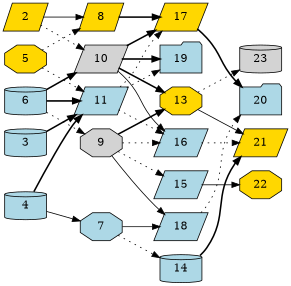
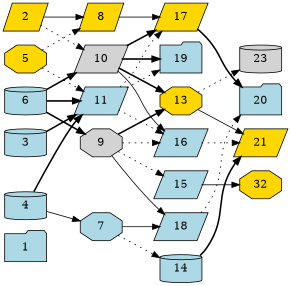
  digraph {
    rankdir=LR
    node [alpha=0.17 fillcolor=lightblue shape=parallelogram style=filled]
    edge [style=dotted]
+   1 [alpha=0.02 expect_size=373652833056923776 shape=folder]
    2 [expect_size=1710957460153803210752 fillcolor=gold]
    8 [alpha=0.10 expect_size=207600646157874240 fillcolor=gold]
    10 [alpha=0.07 expect_size=64818403692366632 fillcolor=lightgrey]
    17 [alpha=0.07 expect_size=129069024409324355584 fillcolor=gold]
    13 [alpha=0.11 expect_size=28353639050008124 fillcolor=gold shape=octagon]
    16 [expect_size=264899385162932944896]
    19 [alpha=0.20 expect_size=1524776654128925 shape=folder]
    20 [expect_size=91144537420404368 shape=folder]
    21 [alpha=0.12 expect_size=45823156331815392 fillcolor=gold]
    23 [alpha=0.09 expect_size=49404804042036904 fillcolor=lightgrey shape=cylinder]
    3 [alpha=0.20 expect_size=5061185602318925 shape=cylinder]
    11 [alpha=0.14 expect_size=5191869828599077]
    15 [alpha=0.00 expect_size=40341570932114176]
-   22 [alpha=0.18 expect_size=24964847842971615232 fillcolor=gold shape=octagon]
+   22 [alpha=0.18 expect_size=24964847842971615232 fillcolor=gold shape=octagon label=32]
    4 [alpha=0.20 expect_size=1003099487527477120 shape=cylinder]
    7 [alpha=0.05 expect_size=3004562613730040832 shape=octagon]
    14 [alpha=0.09 expect_size=432811723572710998016 shape=cylinder]
    18 [alpha=0.02 expect_size=1897694070068261945344]
    5 [alpha=0.09 expect_size=868708688108453888000 fillcolor=gold shape=octagon]
    6 [alpha=0.04 expect_size=46338210590076424 shape=cylinder]
    9 [alpha=0.07 expect_size=12561959018953010 fillcolor=lightgrey shape=octagon]
    2 -> 8 [style=solid]
    2 -> 10
-   8 -> 17 [style=bold]
+   8 -> 17 [style=solid]
    10 -> 17 [style=bold]
    10 -> 13 [style=bold]
    10 -> 16 [style=solid]
    10 -> 19 [style=bold]
    17 -> 20 [style=bold]
    13 -> 21 [style=solid]
    13 -> 23
    16 -> 21
    3 -> 11 [style=bold]
    11 -> 17
    11 -> 16
    11 -> 19
    15 -> 22 [style=solid]
    4 -> 11 [style=bold]
    4 -> 7 [style=solid]
    7 -> 14
    7 -> 18 [style=solid]
    14 -> 21 [style=bold]
    18 -> 20
    5 -> 8
    5 -> 11
    6 -> 10 [style=bold]
    6 -> 11 [style=bold]
-   6 -> 9
+   6 -> 9 [style=bold]
    9 -> 13 [style=bold]
    9 -> 16
    9 -> 15
    9 -> 18 [style=solid]
  }
